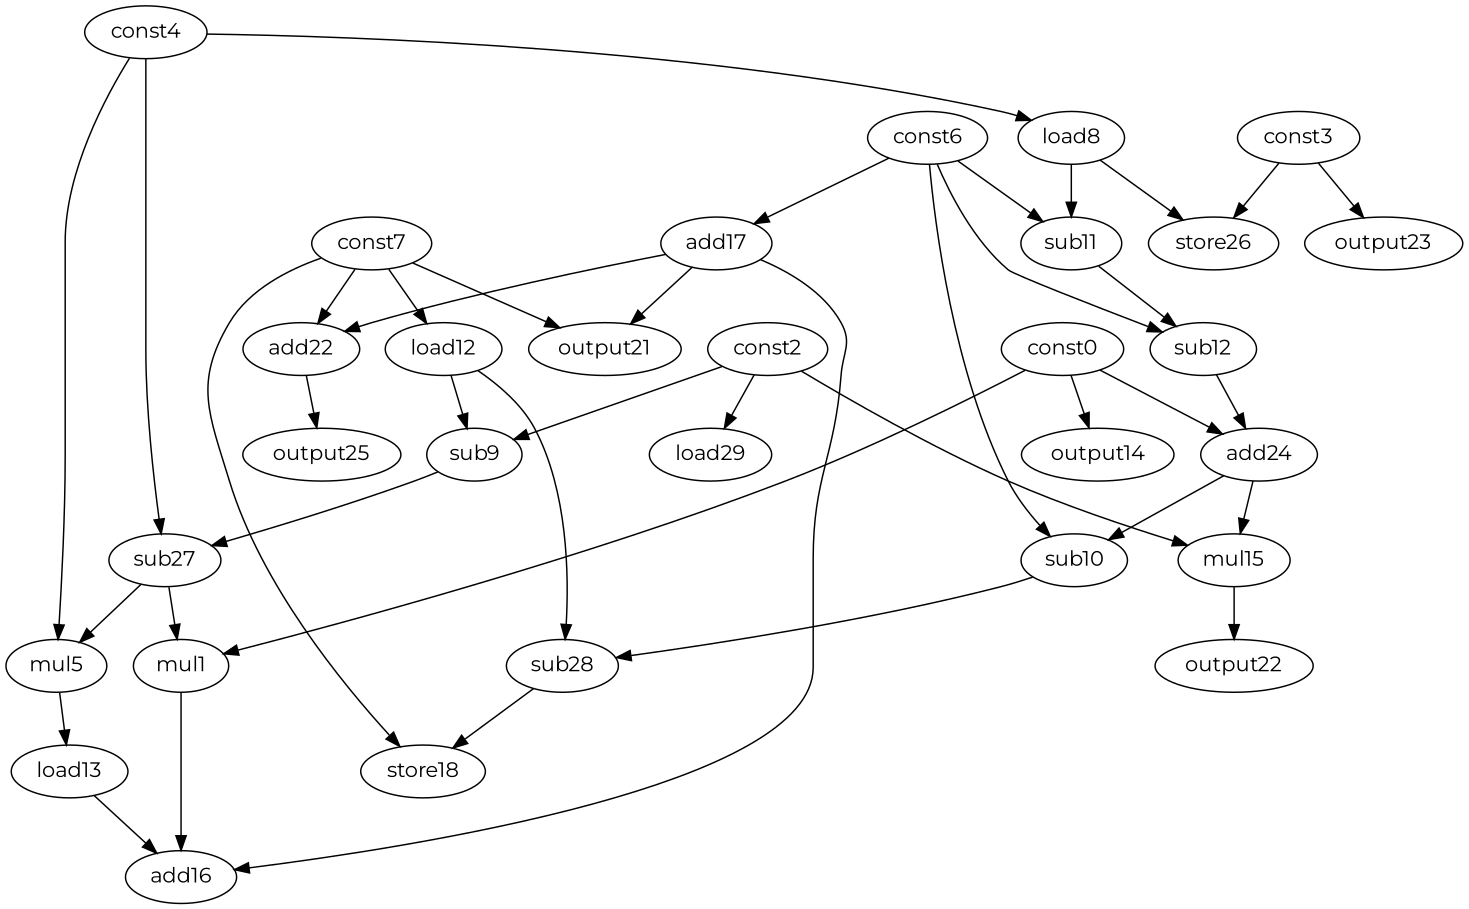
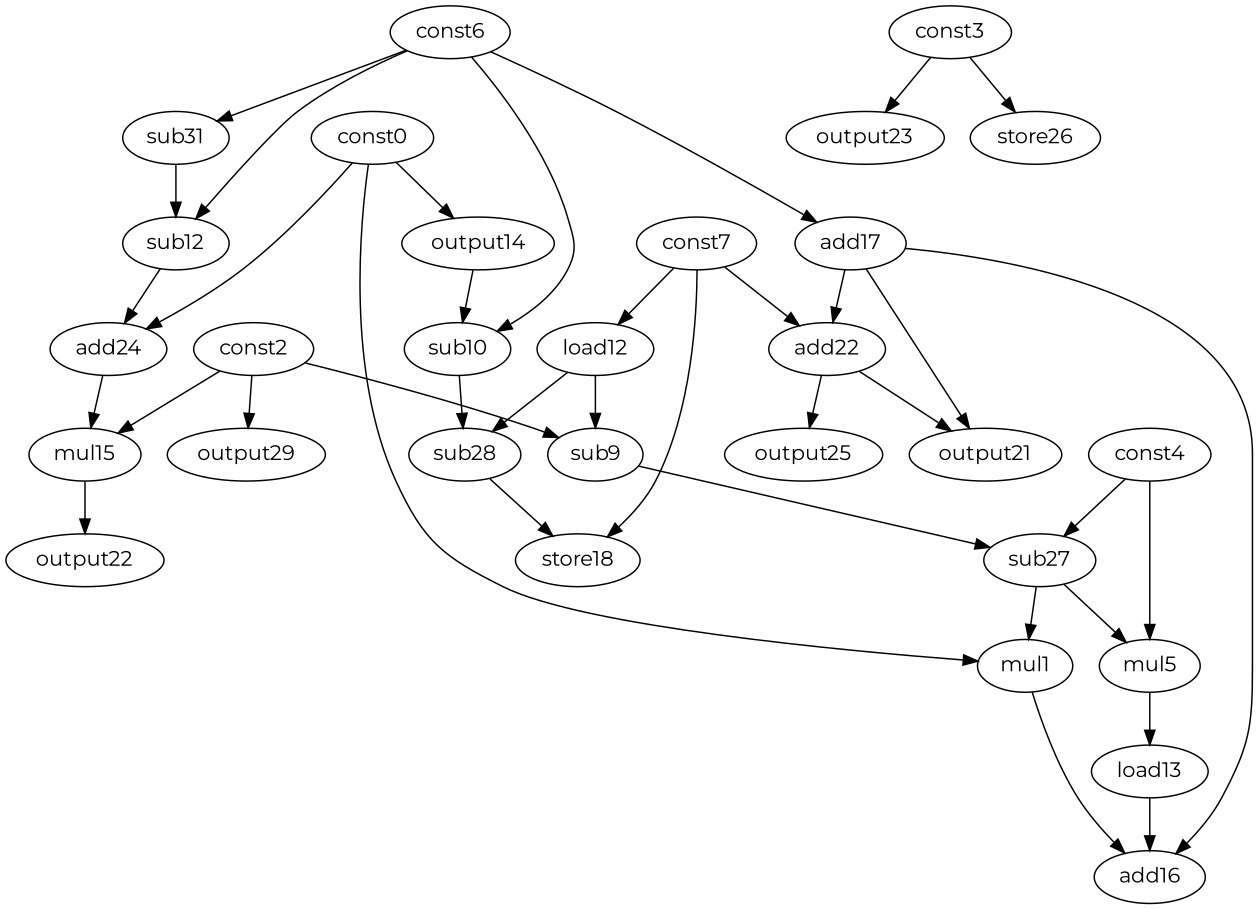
  digraph {
    fontname=Montserrat
    node [fontname=Montserrat opcode=const]
    edge [fontname=Montserrat operand=0]
    mul1 [opcode=mul]
    const0
    output14 [opcode=output]
    add24 [opcode=add]
    add16 [opcode=add]
    mul15 [opcode=mul]
    sub10 [opcode=sub]
    sub9 [opcode=sub]
    const2
-   output29 [opcode=output label=load29]
+   output29 [opcode=output]
    sub27 [opcode=sub]
    output22 [opcode=output]
    output23 [opcode=output]
    const3
    store26 [opcode=store]
    mul5 [opcode=mul]
    const4
-   load8 [opcode=load]
    load13 [opcode=load]
-   sub11 [opcode=sub]
+   sub11 [opcode=sub label=sub31]
    const6
    sub12 [opcode=sub]
    add17 [opcode=add]
    sub28 [opcode=sub]
    n25 [label=add22 opcode=add]
    n26 [label=output21 opcode=store]
    store18 [opcode=store]
    const7
    n29 [label=load12 opcode=load]
    output25 [opcode=output]
    mul1 -> add16
    const0 -> mul1
    const0 -> output14
    const0 -> add24
    add24 -> mul15
-   add24 -> sub10
+   output14 -> sub10
    mul15 -> output22
    sub10 -> sub28
    sub9 -> sub27
    const2 -> mul15 [operand=1]
    const2 -> sub9
    const2 -> output29
    sub27 -> mul1 [operand=1]
    sub27 -> mul5
    const3 -> output23
    const3 -> store26 [operand=1]
    mul5 -> load13
    const4 -> sub27 [operand=1]
    const4 -> mul5 [operand=1]
-   const4 -> load8
-   load8 -> store26
-   load8 -> sub11
    load13 -> add16 [operand=1]
    sub11 -> sub12
    const6 -> sub10 [operand=1]
    const6 -> sub11 [operand=1]
    const6 -> sub12 [operand=1]
    const6 -> add17 [operand=1]
    sub12 -> add24 [operand=1]
    add17 -> add16
    add17 -> n25
    add17 -> n26
    sub28 -> store18
    n25 -> output25
    const7 -> n25 [operand=1]
-   const7 -> n26 [operand=1]
+   n25 -> n26 [operand=1]
    const7 -> store18 [operand=1]
    const7 -> n29
    n29 -> sub9 [operand=1]
    n29 -> sub28 [operand=1]
  }
